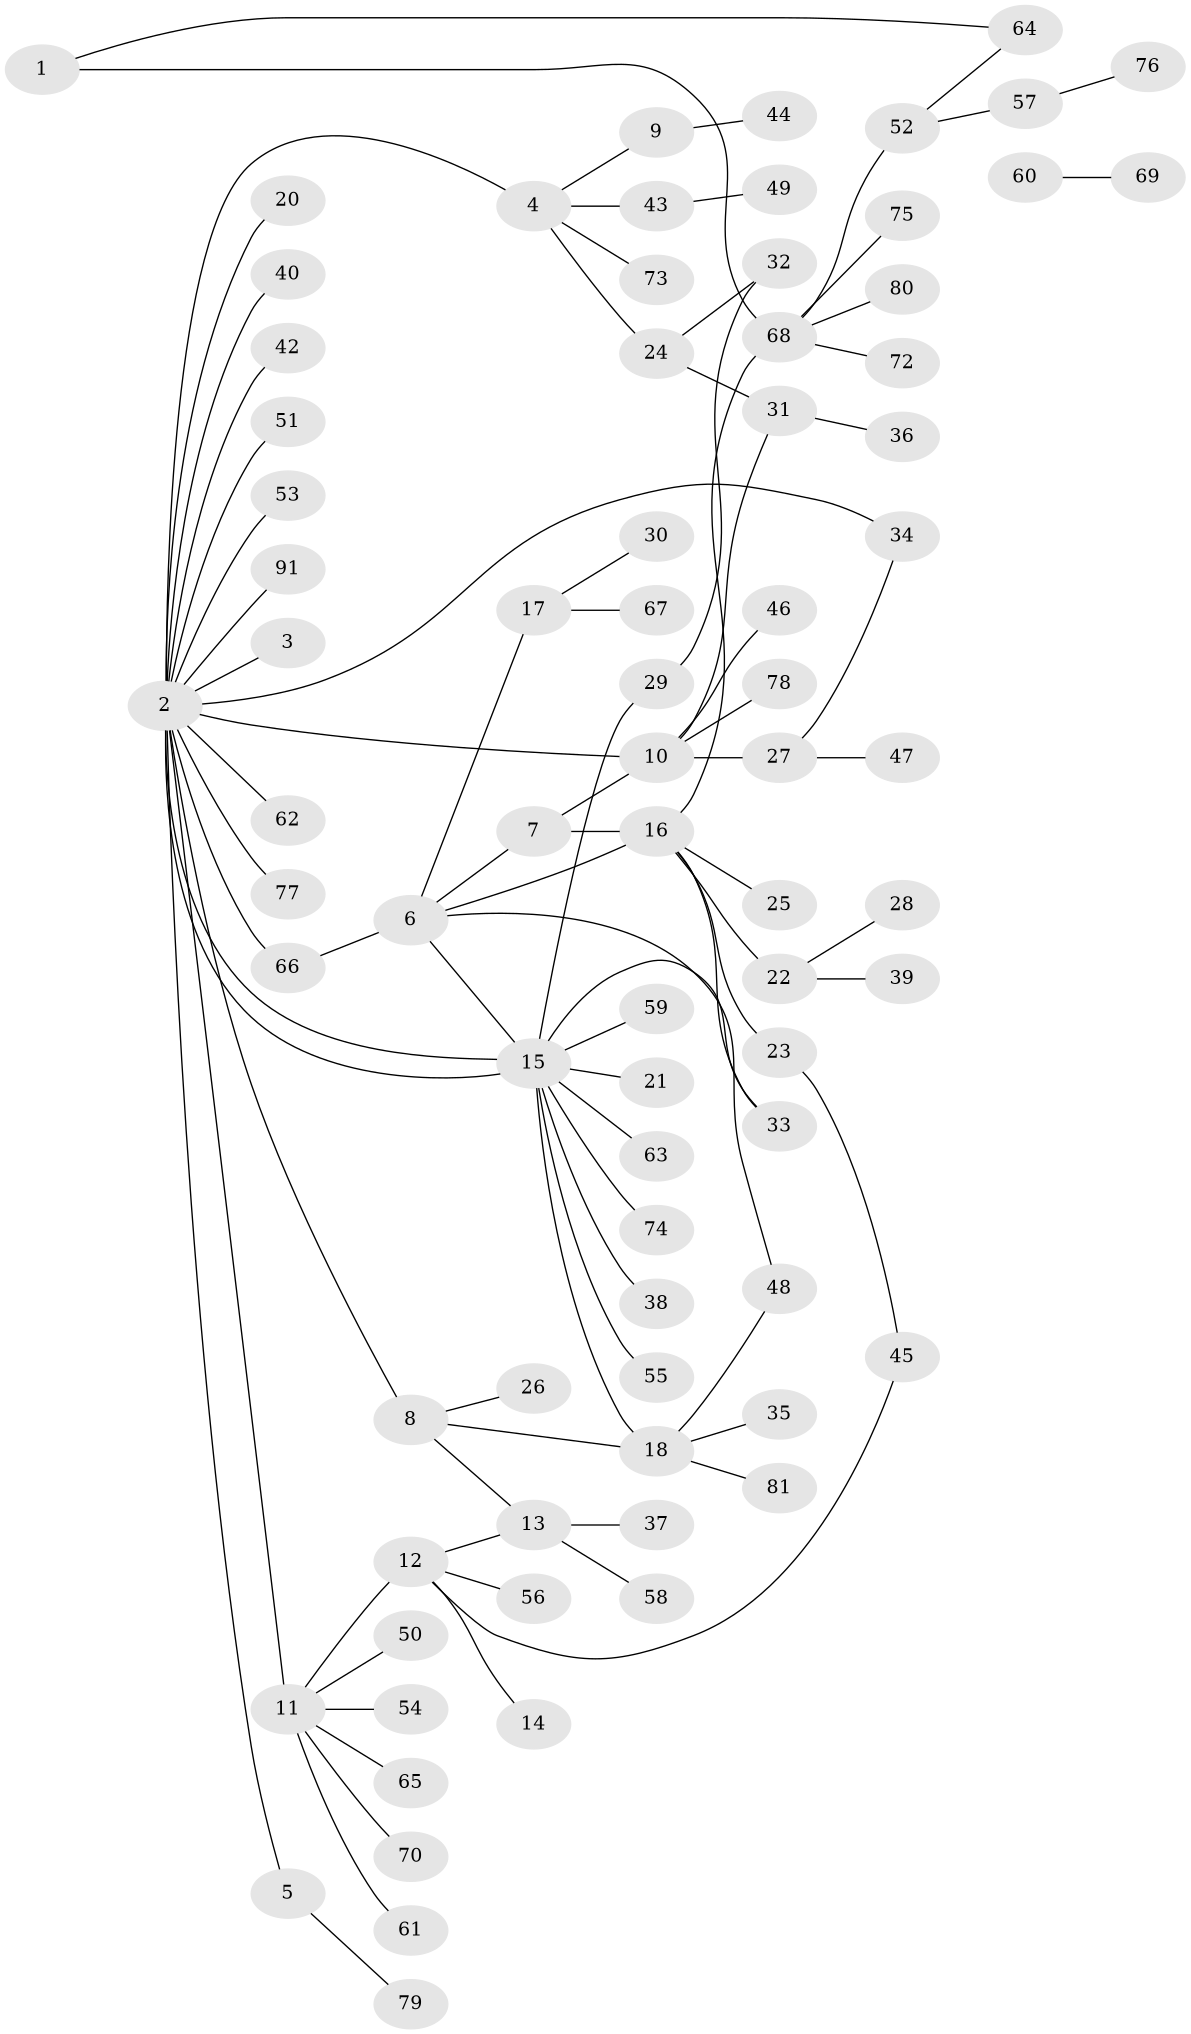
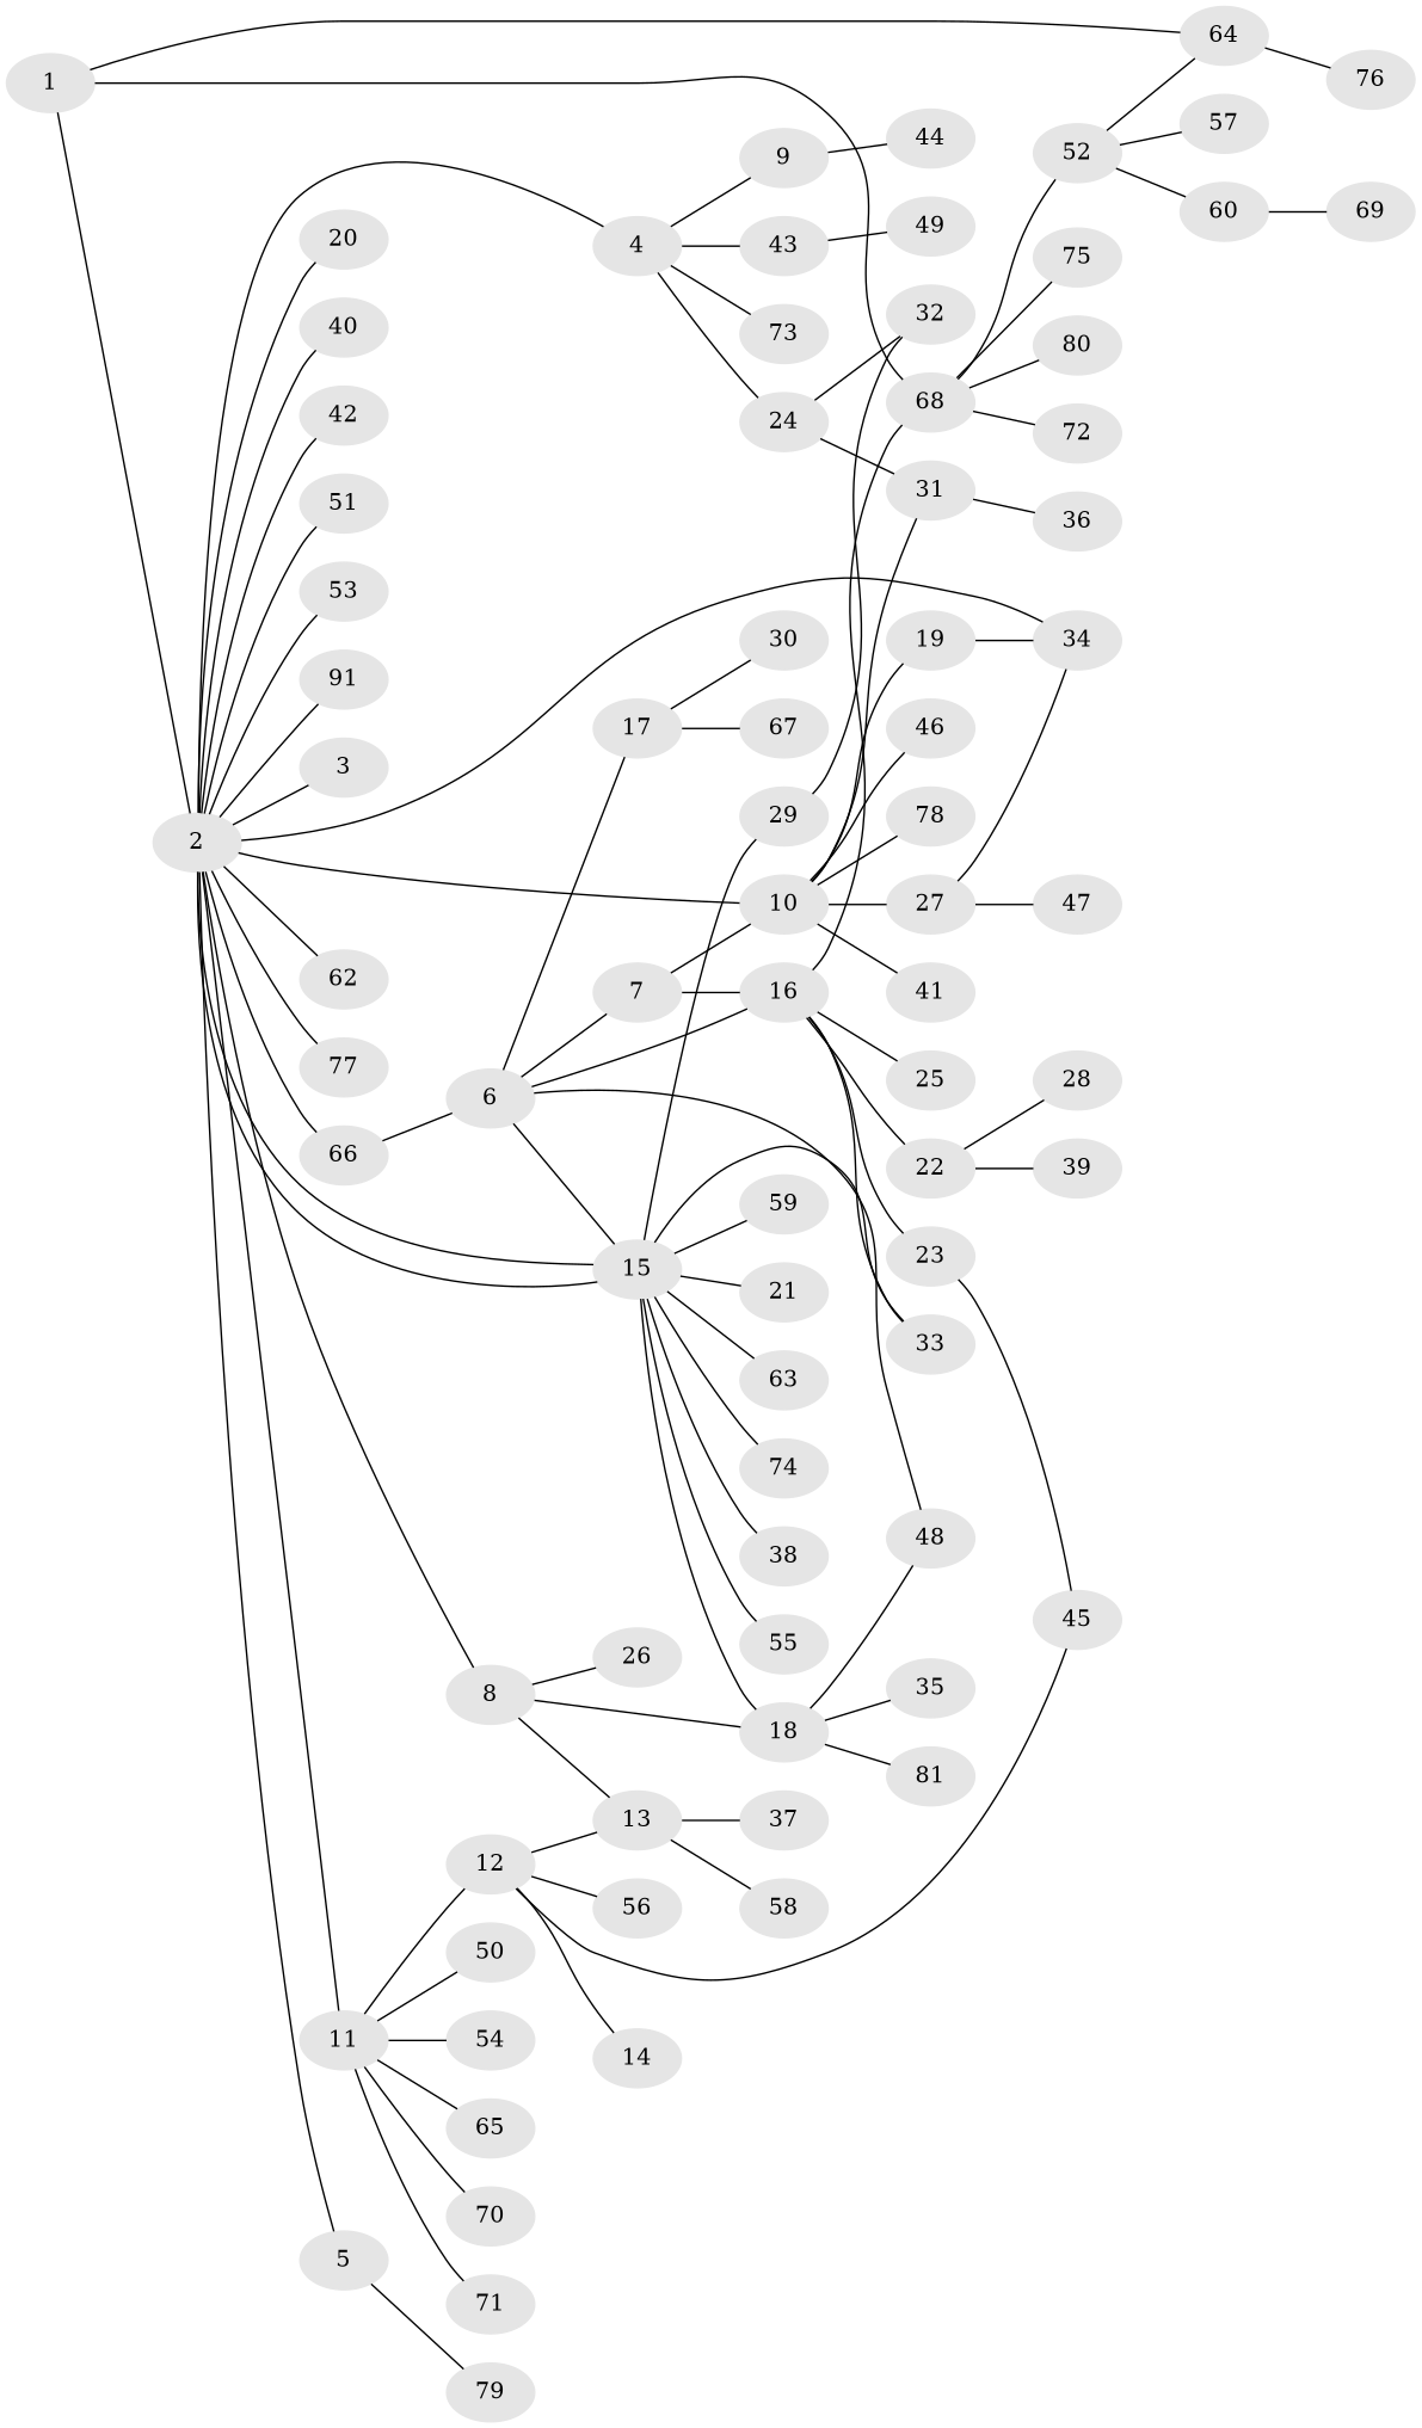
  graph {
    rankdir=LR
    node [color=gray90 style=filled]
    1
    2
    64
    68
    3
    4
    5
    8
    10
    11
    15
    20
    34
    40
    42
    51
    53
    n18 [label=91]
    62
    66
    77
    76
    52
    72
    75
    80
    9
    24
    43
    73
    79
    6
    7
    16
    17
    48
    13
    18
    26
+   19
    27
    31
+   41
    46
    78
    12
    50
    54
    65
    70
-   71 [label=61]
+   71
    21
    29
    33
    38
    55
    59
    63
    74
    44
    32
    49
    22
    23
    25
    30
    67
    37
    58
    35
    81
    47
    36
    14
    45
    56
    28
    39
    57
    60
    69
+   1 -- 2
    1 -- 64
    1 -- 68
    2 -- 3
    2 -- 4
    2 -- 5
    2 -- 8
    2 -- 10
    2 -- 11
    2 -- 15
    2 -- 15
    2 -- 20
    2 -- 34
    2 -- 40
    2 -- 42
    2 -- 51
    2 -- 53
    2 -- n18
    2 -- 62
    2 -- 66
    2 -- 77
-   57 -- 76
+   64 -- 76
    68 -- 52
    68 -- 72
    68 -- 75
    68 -- 80
    4 -- 9
    4 -- 24
    4 -- 43
    4 -- 73
    5 -- 79
    8 -- 13
    8 -- 18
    8 -- 26
+   10 -- 19
    10 -- 27
    10 -- 31
+   10 -- 41
    10 -- 46
    10 -- 78
    11 -- 12
    11 -- 50
    11 -- 54
    11 -- 65
    11 -- 70
    11 -- 71
    15 -- 18
    15 -- 21
    15 -- 29
    15 -- 33
    15 -- 38
    15 -- 55
    15 -- 59
    15 -- 63
    15 -- 74
    66 -- 6
    52 -- 64
    52 -- 57
+   52 -- 60
    9 -- 44
    24 -- 31
    24 -- 32
    43 -- 49
    6 -- 15
    6 -- 7
    6 -- 16
    6 -- 17
    6 -- 48
    7 -- 10
    7 -- 16
    16 -- 68
    16 -- 33
    16 -- 22
    16 -- 23
    16 -- 25
    17 -- 30
    17 -- 67
    13 -- 37
    13 -- 58
    18 -- 48
    18 -- 35
    18 -- 81
+   19 -- 34
    27 -- 34
    27 -- 47
    31 -- 36
    12 -- 13
    12 -- 14
    12 -- 45
    12 -- 56
    29 -- 32
    22 -- 28
    22 -- 39
    23 -- 45
    60 -- 69
  }
